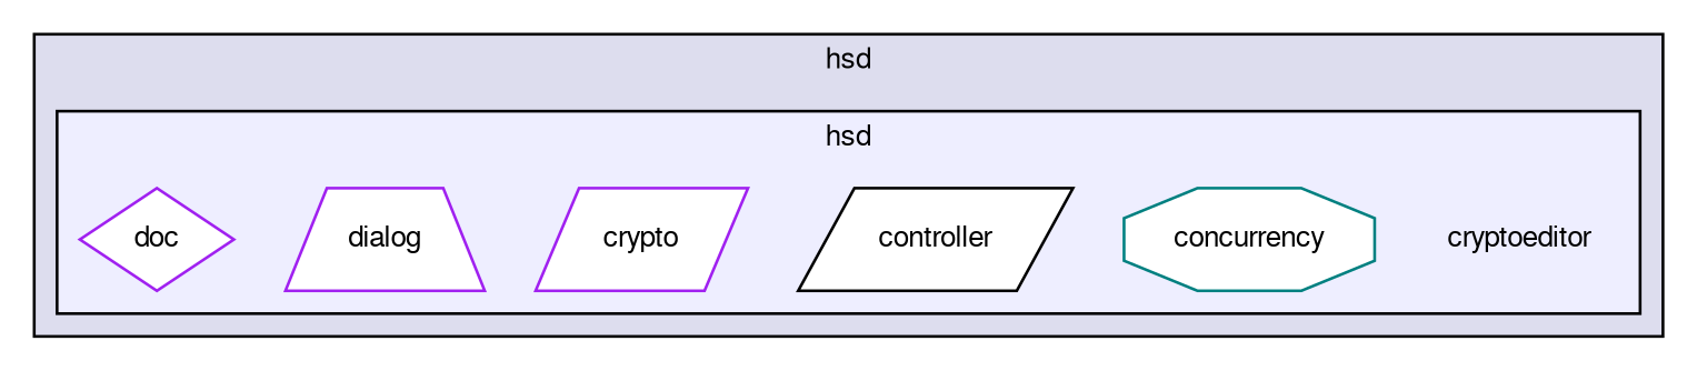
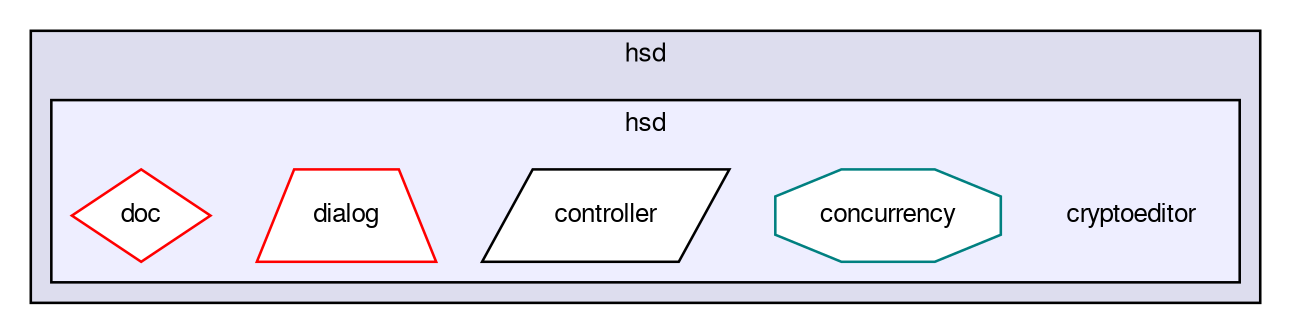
  digraph {
    compound=true
    node [fontname=FreeSans fontsize=10 shape=parallelogram color=purple fillcolor=white style=filled]
    n1 [label=cryptoeditor shape=plaintext fillcolor="" style=""]
    n2 [color=teal label=concurrency shape=octagon]
    n3 [color=black label=controller]
-   n4 [label=crypto]
-   n5 [label=dialog shape=trapezium]
-   n6 [label=doc shape=diamond]
+   n5 [color=red label=dialog shape=trapezium]
+   n6 [color=red label=doc shape=diamond]
    subgraph cluster_1 {
      bgcolor="#ddddee"
      fontname=FreeSans
      fontsize=10
      label=hsd
      pencolor=black
      subgraph cluster_2 {
        bgcolor="#eeeeff"
        fontname=FreeSans
        fontsize=10
        pencolor=black
        n1
        n2
        n3
-       n4
        n5
        n6
      }
    }
  }
